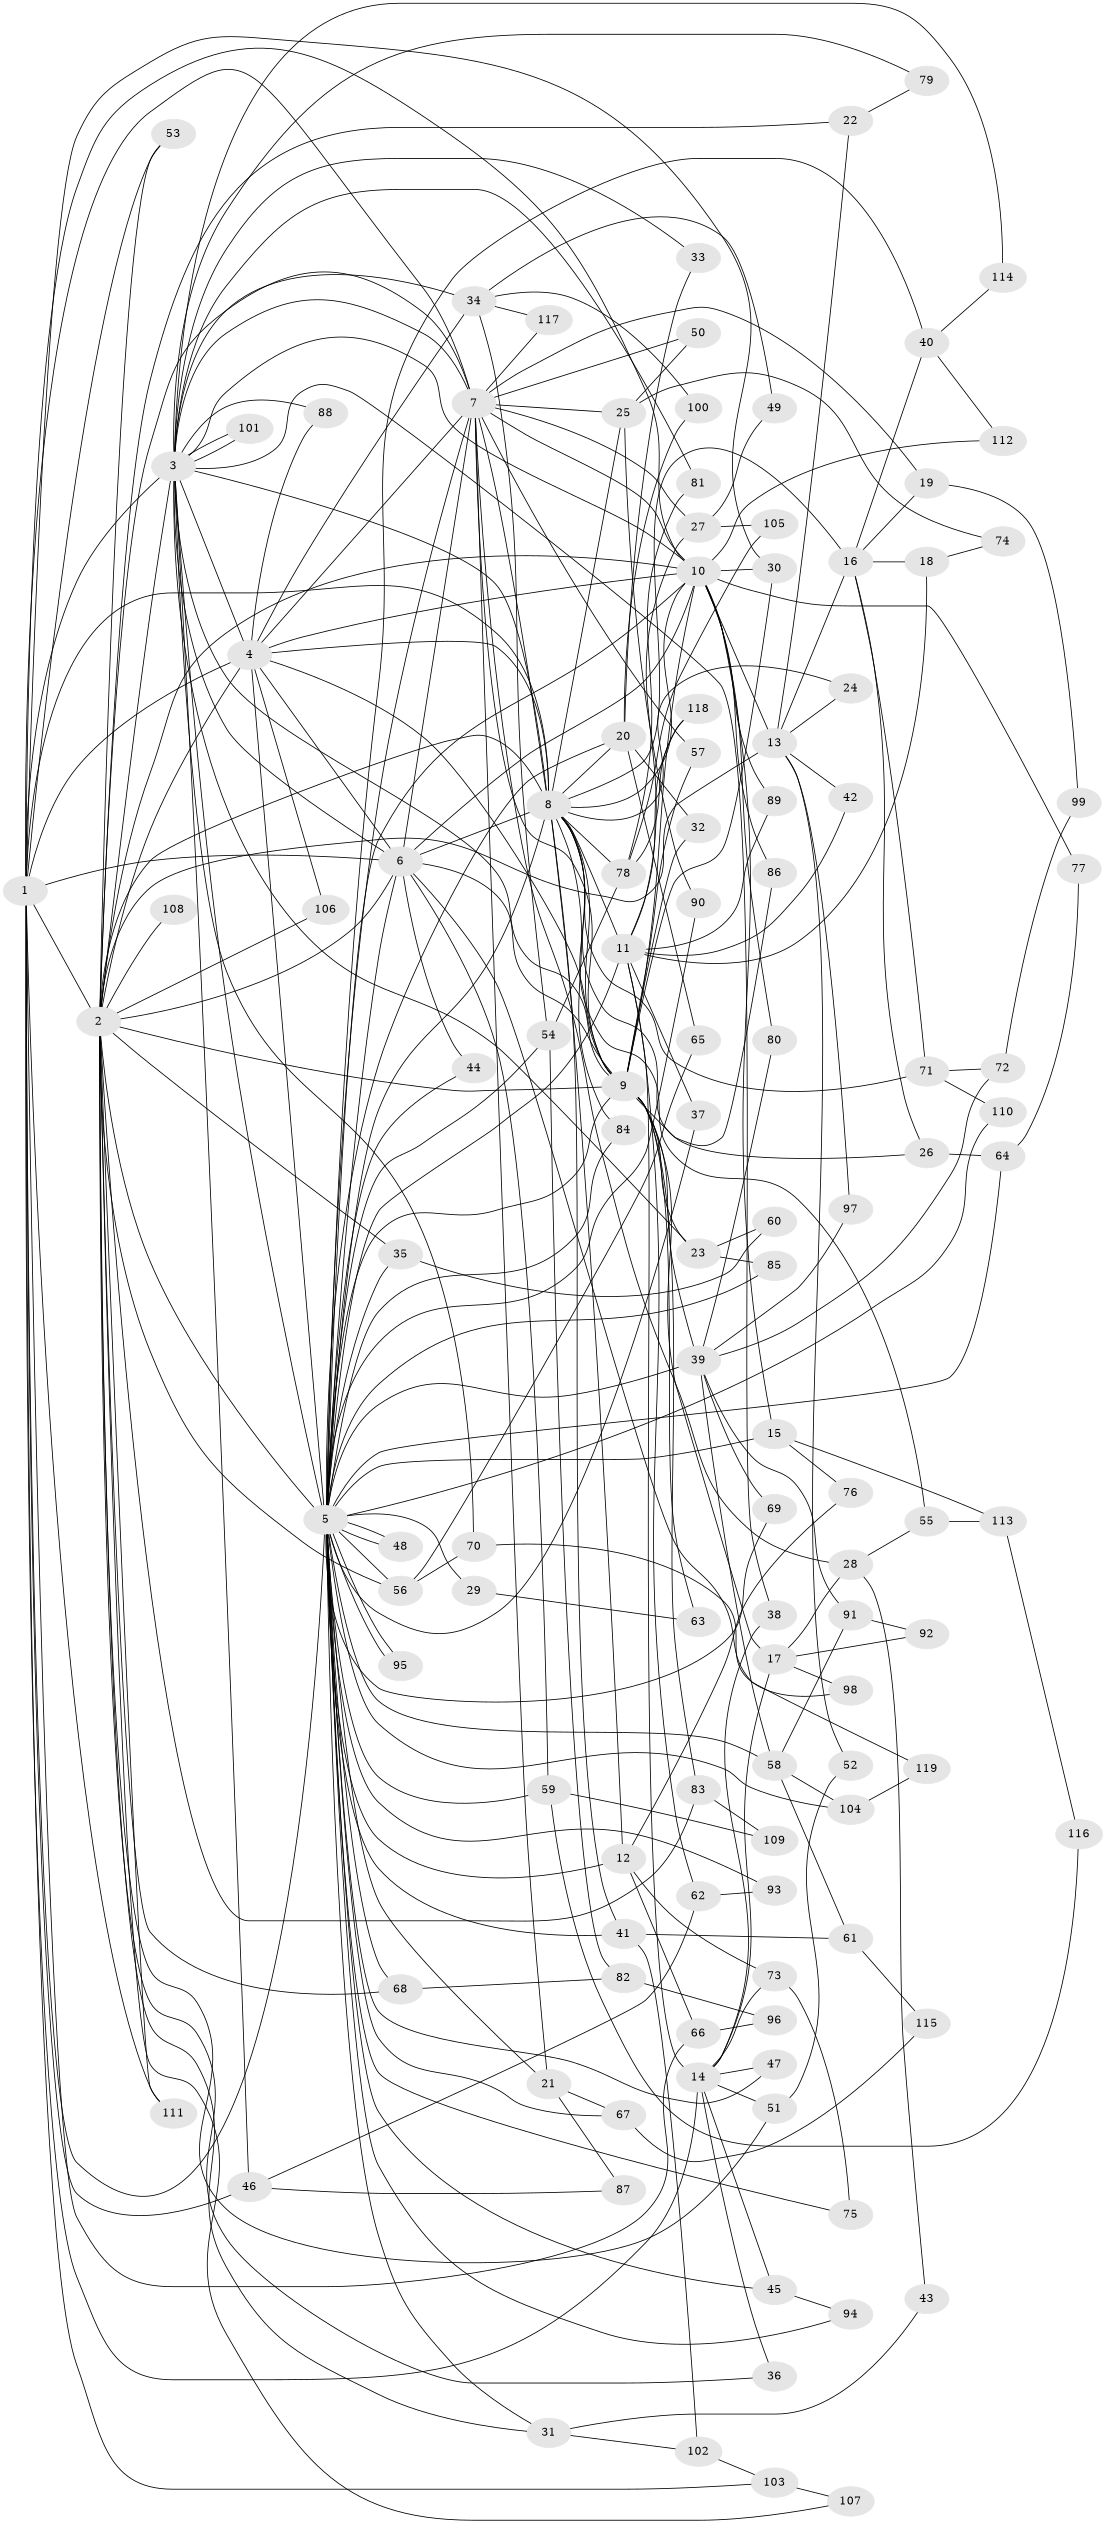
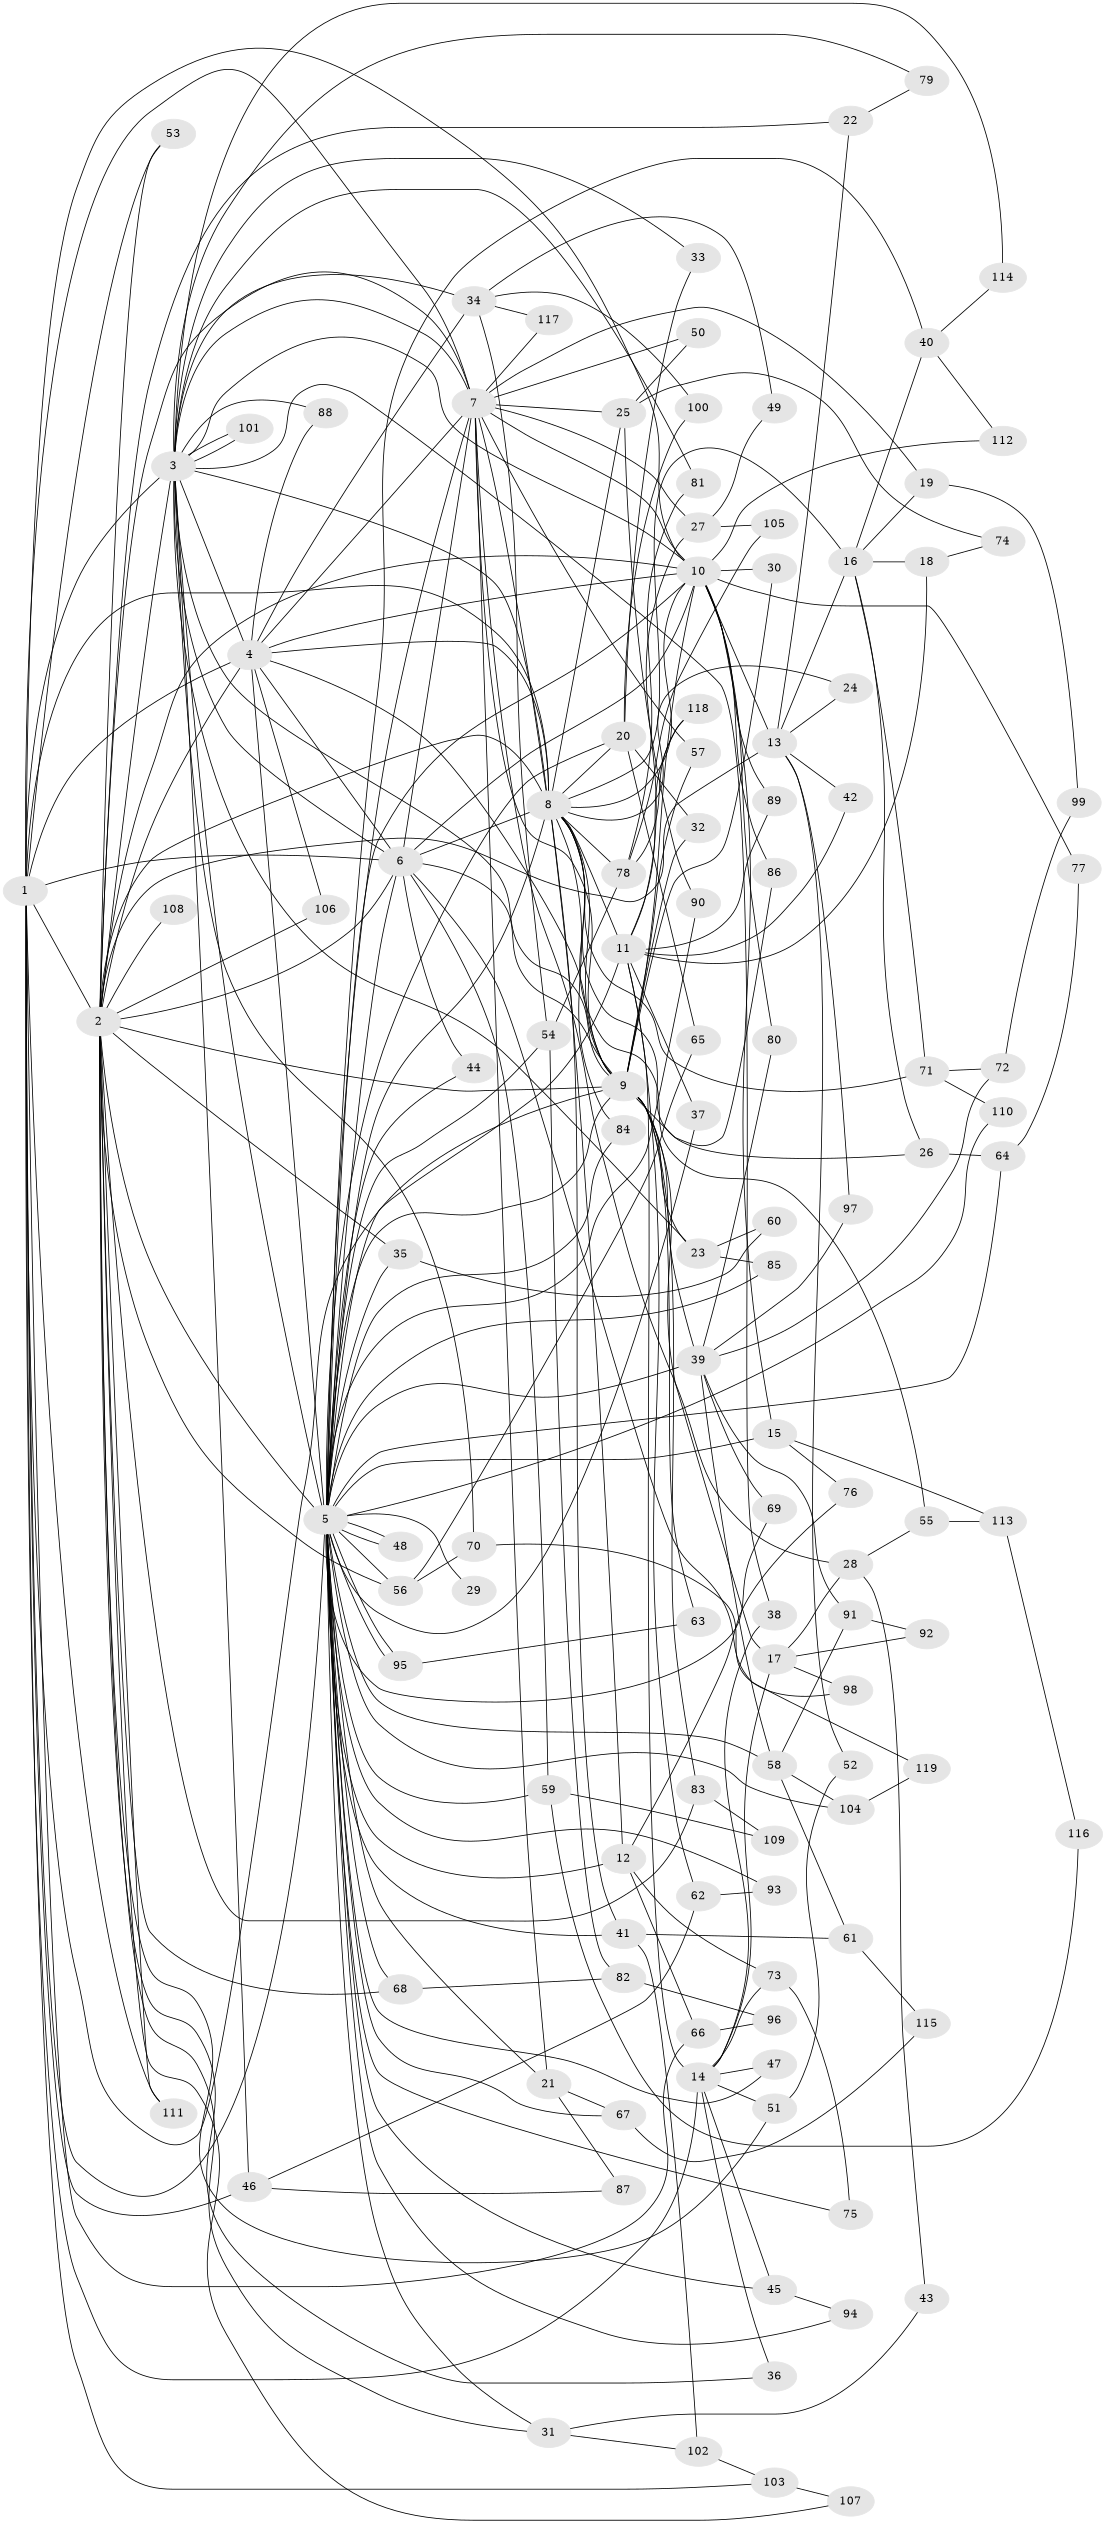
  graph {
    rankdir=LR
    node [color=gray90 style=filled]
    1
    2
    3
    4
    5
    6
    7
    8
    9
    10
    14
    46
    53
    66
    103
    111
    13
    22
    31
    35
    36
    51
    56
    68
    83
    106
    107
    108
    23
    33
    34
    38
    70
    79
    81
    88
    101
    114
    11
    12
    15
    20
    21
    29
    37
    39
    40
    41
    44
    45
    47
    48
    54
    58
    59
    64
    67
    69
    75
    84
    85
    90
    93
    94
    95
    104
    110
    119
    19
    25
    27
    28
    50
    57
    117
    16
    24
    26
    55
    71
    78
    17
    30
    32
    63
    86
    77
    80
    89
    112
    73
    62
    87
    96
    42
    52
    97
    43
    102
    60
    65
    82
    109
    100
    49
    98
    18
    118
    76
    113
    72
    91
    61
    116
    115
    99
    74
    105
    92
    1 -- 2
    1 -- 3
    1 -- 4
    1 -- 5
    1 -- 6
    1 -- 7
    1 -- 8
-   1 -- 30
+   1 -- 9
    1 -- 10
    1 -- 14
    1 -- 46
    1 -- 53
    1 -- 66
    1 -- 103
    1 -- 111
    2 -- 3
    2 -- 4
    2 -- 5
    2 -- 6
    2 -- 7
    2 -- 8
    2 -- 9
    2 -- 10
    2 -- 53
    2 -- 111
    2 -- 13
    2 -- 22
    2 -- 31
    2 -- 35
    2 -- 36
    2 -- 51
    2 -- 56
    2 -- 68
    2 -- 83
    2 -- 106
    2 -- 107
    2 -- 108
    3 -- 4
    3 -- 5
    3 -- 6
    3 -- 7
    3 -- 8
    3 -- 9
    3 -- 10
    3 -- 46
    3 -- 23
    3 -- 33
    3 -- 34
    3 -- 38
    3 -- 70
    3 -- 79
    3 -- 81
    3 -- 88
    3 -- 101
    3 -- 101
    3 -- 114
    4 -- 5
    4 -- 6
    4 -- 7
    4 -- 8
    4 -- 9
    4 -- 10
    4 -- 106
    4 -- 34
    4 -- 88
    5 -- 6
    5 -- 7
    5 -- 8
    5 -- 9
    5 -- 10
    5 -- 31
    5 -- 35
    5 -- 56
    5 -- 68
    5 -- 11
    5 -- 12
    5 -- 15
    5 -- 20
    5 -- 21
    5 -- 29
    5 -- 37
    5 -- 39
    5 -- 40
    5 -- 41
    5 -- 44
    5 -- 45
    5 -- 47
    5 -- 48
    5 -- 48
    5 -- 54
    5 -- 58
    5 -- 59
    5 -- 64
    5 -- 67
    5 -- 69
    5 -- 75
    5 -- 84
    5 -- 85
    5 -- 90
    5 -- 93
    5 -- 94
    5 -- 95
    5 -- 95
    5 -- 104
    5 -- 110
    6 -- 7
    6 -- 8
    6 -- 9
    6 -- 10
    6 -- 44
    6 -- 59
    6 -- 119
    7 -- 8
    7 -- 9
    7 -- 10
    7 -- 21
    7 -- 19
    7 -- 25
    7 -- 27
    7 -- 28
    7 -- 50
    7 -- 57
    7 -- 117
    8 -- 9
    8 -- 10
    8 -- 11
    8 -- 12
    8 -- 20
    8 -- 41
    8 -- 84
    8 -- 25
    8 -- 16
    8 -- 24
    8 -- 26
    8 -- 55
    8 -- 71
    8 -- 78
    9 -- 10
    9 -- 83
    9 -- 23
    9 -- 39
    9 -- 57
    9 -- 17
    9 -- 30
    9 -- 32
    9 -- 63
    9 -- 86
    10 -- 13
    10 -- 15
    10 -- 30
    10 -- 86
    10 -- 77
    10 -- 80
    10 -- 89
    10 -- 112
    14 -- 36
    14 -- 51
    14 -- 38
    14 -- 45
    14 -- 47
    14 -- 17
    14 -- 73
    46 -- 62
    46 -- 87
    66 -- 96
    103 -- 107
    13 -- 22
    13 -- 16
    13 -- 24
    13 -- 42
    13 -- 52
    13 -- 97
    22 -- 79
    31 -- 43
    31 -- 102
    35 -- 60
    51 -- 52
    56 -- 70
    56 -- 65
    68 -- 82
    83 -- 109
    23 -- 85
    23 -- 60
    34 -- 54
    34 -- 117
    34 -- 100
    34 -- 49
    70 -- 98
    11 -- 14
    11 -- 37
    11 -- 27
    11 -- 89
    11 -- 62
    11 -- 42
    11 -- 18
    11 -- 118
    12 -- 66
    12 -- 73
    12 -- 76
    15 -- 76
    15 -- 113
    20 -- 33
    20 -- 32
    20 -- 65
    20 -- 100
    21 -- 67
    21 -- 87
-   29 -- 63
+   95 -- 63
    39 -- 58
    39 -- 69
    39 -- 80
    39 -- 97
    39 -- 72
    39 -- 91
    40 -- 114
    40 -- 112
    41 -- 102
    41 -- 61
    45 -- 94
    54 -- 78
    54 -- 82
    58 -- 104
    58 -- 91
    58 -- 61
    59 -- 109
    59 -- 116
    64 -- 77
    67 -- 115
    104 -- 119
    19 -- 99
    25 -- 90
    25 -- 50
    25 -- 74
    27 -- 49
    27 -- 105
    28 -- 55
    28 -- 43
    16 -- 40
    16 -- 19
    16 -- 26
    16 -- 71
    16 -- 18
    26 -- 64
    55 -- 113
    71 -- 110
    71 -- 72
    78 -- 81
    78 -- 118
    78 -- 105
    17 -- 28
    17 -- 98
    17 -- 92
    73 -- 75
    62 -- 93
    102 -- 103
    82 -- 96
    18 -- 74
    113 -- 116
    72 -- 99
    91 -- 92
    61 -- 115
  }
